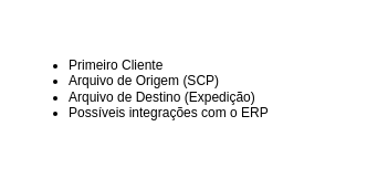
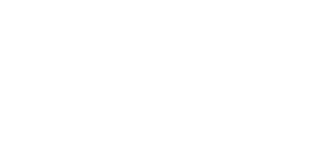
  <mxCell id="0" />
  <mxCell id="1" parent="0" />
- <mxCell id="2" value="&lt;ul&gt;&lt;li&gt;Primeiro Cliente&lt;/li&gt;&lt;li&gt;Arquivo de Origem (SCP)&lt;/li&gt;&lt;li&gt;Arquivo de Destino (Expedição)&lt;/li&gt;&lt;li&gt;Possíveis integrações com o ERP&lt;/li&gt;&lt;/ul&gt;" style="text;html=1;strokeColor=none;fillColor=none;align=left;verticalAlign=middle;whiteSpace=wrap;rounded=0;" vertex="1" parent="1"><mxGeometry y="20" width="290" height="120" as="geometry" x="20" /></mxCell>
